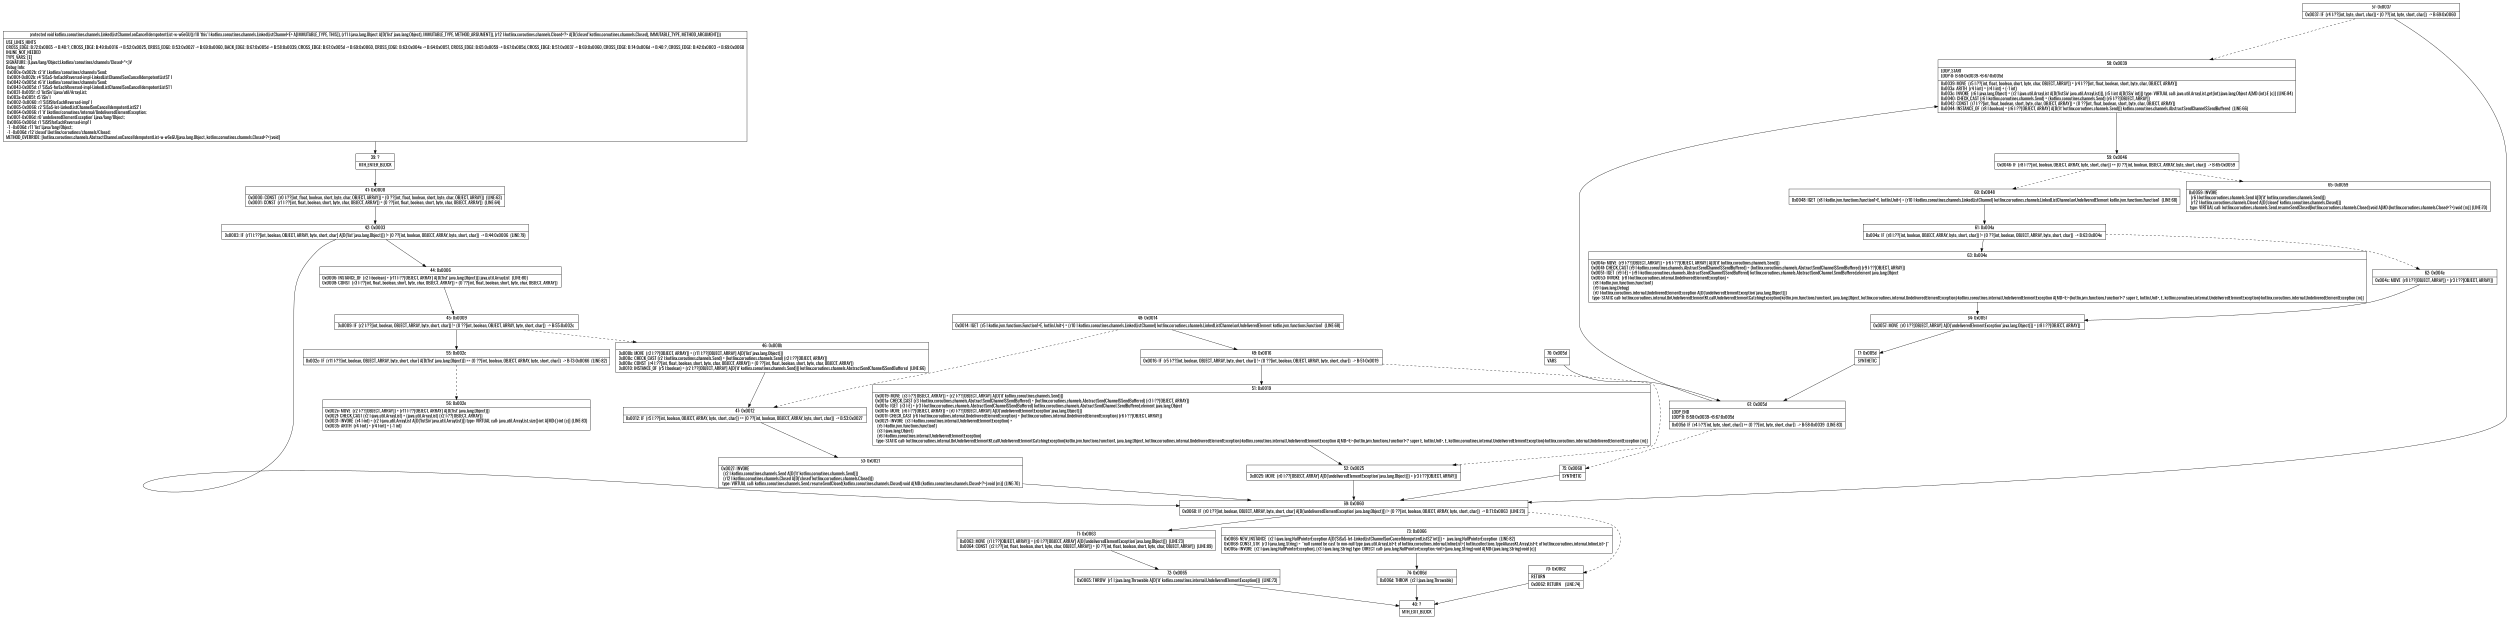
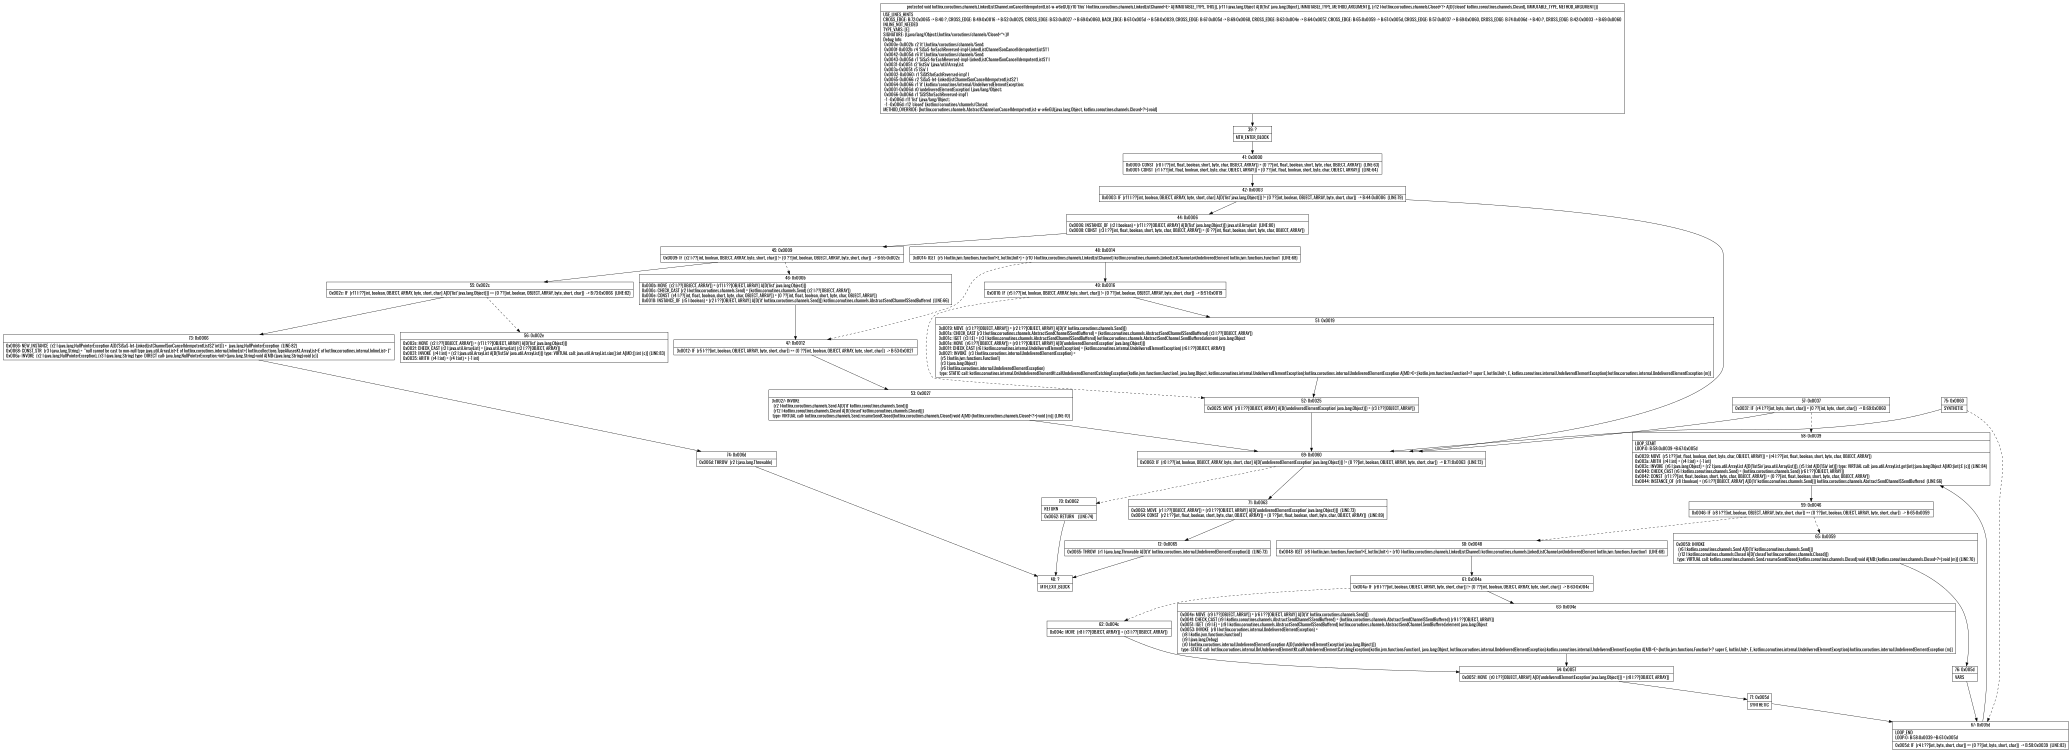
  digraph {
    fontname=Oswald
    node [fontname=Oswald shape=record]
    edge [fontname=Oswald]
    n1 [label="{39\:\ ?|MTH_ENTER_BLOCK\l}"]
    n2 [label="{41\:\ 0x0000|0x0000: CONST  (r0 I:??[int, float, boolean, short, byte, char, OBJECT, ARRAY]) = (0 ??[int, float, boolean, short, byte, char, OBJECT, ARRAY])  (LINE:63)\l0x0001: CONST  (r1 I:??[int, float, boolean, short, byte, char, OBJECT, ARRAY]) = (0 ??[int, float, boolean, short, byte, char, OBJECT, ARRAY])  (LINE:64)\l}"]
    n3 [label="{42\:\ 0x0003|0x0003: IF  (r11 I:??[int, boolean, OBJECT, ARRAY, byte, short, char] A[D('list' java.lang.Object)]) != (0 ??[int, boolean, OBJECT, ARRAY, byte, short, char])  \-\> B:44:0x0006  (LINE:79)\l}"]
    n4 [label="{44\:\ 0x0006|0x0006: INSTANCE_OF  (r2 I:boolean) = (r11 I:??[OBJECT, ARRAY] A[D('list' java.lang.Object)]) java.util.ArrayList  (LINE:80)\l0x0008: CONST  (r3 I:??[int, float, boolean, short, byte, char, OBJECT, ARRAY]) = (0 ??[int, float, boolean, short, byte, char, OBJECT, ARRAY]) \l}"]
    n5 [label="{69\:\ 0x0060|0x0060: IF  (r0 I:??[int, boolean, OBJECT, ARRAY, byte, short, char] A[D('undeliveredElementException' java.lang.Object)]) != (0 ??[int, boolean, OBJECT, ARRAY, byte, short, char])  \-\> B:71:0x0063  (LINE:73)\l}"]
    n6 [label="{45\:\ 0x0009|0x0009: IF  (r2 I:??[int, boolean, OBJECT, ARRAY, byte, short, char]) != (0 ??[int, boolean, OBJECT, ARRAY, byte, short, char])  \-\> B:55:0x002c \l}"]
    n7 [label="{70\:\ 0x0062|RETURN\l|0x0062: RETURN    (LINE:74)\l}"]
    n8 [label="{71\:\ 0x0063|0x0063: MOVE  (r1 I:??[OBJECT, ARRAY]) = (r0 I:??[OBJECT, ARRAY] A[D('undeliveredElementException' java.lang.Object)])  (LINE:73)\l0x0064: CONST  (r2 I:??[int, float, boolean, short, byte, char, OBJECT, ARRAY]) = (0 ??[int, float, boolean, short, byte, char, OBJECT, ARRAY])  (LINE:89)\l}"]
    n9 [label="{46\:\ 0x000b|0x000b: MOVE  (r2 I:??[OBJECT, ARRAY]) = (r11 I:??[OBJECT, ARRAY] A[D('list' java.lang.Object)]) \l0x000c: CHECK_CAST (r2 I:kotlinx.coroutines.channels.Send) = (kotlinx.coroutines.channels.Send) (r2 I:??[OBJECT, ARRAY]) \l0x000e: CONST  (r4 I:??[int, float, boolean, short, byte, char, OBJECT, ARRAY]) = (0 ??[int, float, boolean, short, byte, char, OBJECT, ARRAY]) \l0x0010: INSTANCE_OF  (r5 I:boolean) = (r2 I:??[OBJECT, ARRAY] A[D('it' kotlinx.coroutines.channels.Send)]) kotlinx.coroutines.channels.AbstractSendChannel$SendBuffered  (LINE:66)\l}"]
    n10 [label="{55\:\ 0x002c|0x002c: IF  (r11 I:??[int, boolean, OBJECT, ARRAY, byte, short, char] A[D('list' java.lang.Object)]) == (0 ??[int, boolean, OBJECT, ARRAY, byte, short, char])  \-\> B:73:0x0066  (LINE:82)\l}"]
    n11 [label="{47\:\ 0x0012|0x0012: IF  (r5 I:??[int, boolean, OBJECT, ARRAY, byte, short, char]) == (0 ??[int, boolean, OBJECT, ARRAY, byte, short, char])  \-\> B:53:0x0027 \l}"]
    n12 [label="{56\:\ 0x002e|0x002e: MOVE  (r2 I:??[OBJECT, ARRAY]) = (r11 I:??[OBJECT, ARRAY] A[D('list' java.lang.Object)]) \l0x002f: CHECK_CAST (r2 I:java.util.ArrayList) = (java.util.ArrayList) (r2 I:??[OBJECT, ARRAY]) \l0x0031: INVOKE  (r4 I:int) = (r2 I:java.util.ArrayList A[D('list$iv' java.util.ArrayList)]) type: VIRTUAL call: java.util.ArrayList.size():int A[MD:():int (c)] (LINE:83)\l0x0035: ARITH  (r4 I:int) = (r4 I:int) + (\-1 int) \l}"]
    n13 [label="{73\:\ 0x0066|0x0066: NEW_INSTANCE  (r2 I:java.lang.NullPointerException A[D('$i$a$\-let\-LinkedListChannel$onCancelIdempotentList$2' int)]) =  java.lang.NullPointerException  (LINE:82)\l0x0068: CONST_STR  (r3 I:java.lang.String) =  \"null cannot be cast to non\-null type java.util.ArrayList\<E of kotlinx.coroutines.internal.InlineList\>\{ kotlin.collections.TypeAliasesKt.ArrayList\<E of kotlinx.coroutines.internal.InlineList\> \}\" \l0x006a: INVOKE  (r2 I:java.lang.NullPointerException), (r3 I:java.lang.String) type: DIRECT call: java.lang.NullPointerException.\<init\>(java.lang.String):void A[MD:(java.lang.String):void (c)]\l}"]
    n14 [label="{53\:\ 0x0027|0x0027: INVOKE  \l  (r2 I:kotlinx.coroutines.channels.Send A[D('it' kotlinx.coroutines.channels.Send)])\l  (r12 I:kotlinx.coroutines.channels.Closed A[D('closed' kotlinx.coroutines.channels.Closed)])\l type: VIRTUAL call: kotlinx.coroutines.channels.Send.resumeSendClosed(kotlinx.coroutines.channels.Closed):void A[MD:(kotlinx.coroutines.channels.Closed\<?\>):void (m)] (LINE:70)\l}"]
    n15 [label="{48\:\ 0x0014|0x0014: IGET  (r5 I:kotlin.jvm.functions.Function1\<E, kotlin.Unit\>) = (r10 I:kotlinx.coroutines.channels.LinkedListChannel) kotlinx.coroutines.channels.LinkedListChannel.onUndeliveredElement kotlin.jvm.functions.Function1  (LINE:68)\l}"]
    n16 [label="{49\:\ 0x0016|0x0016: IF  (r5 I:??[int, boolean, OBJECT, ARRAY, byte, short, char]) != (0 ??[int, boolean, OBJECT, ARRAY, byte, short, char])  \-\> B:51:0x0019 \l}"]
    n17 [label="{51\:\ 0x0019|0x0019: MOVE  (r3 I:??[OBJECT, ARRAY]) = (r2 I:??[OBJECT, ARRAY] A[D('it' kotlinx.coroutines.channels.Send)]) \l0x001a: CHECK_CAST (r3 I:kotlinx.coroutines.channels.AbstractSendChannel$SendBuffered) = (kotlinx.coroutines.channels.AbstractSendChannel$SendBuffered) (r3 I:??[OBJECT, ARRAY]) \l0x001c: IGET  (r3 I:E) = (r3 I:kotlinx.coroutines.channels.AbstractSendChannel$SendBuffered) kotlinx.coroutines.channels.AbstractSendChannel.SendBuffered.element java.lang.Object \l0x001e: MOVE  (r6 I:??[OBJECT, ARRAY]) = (r0 I:??[OBJECT, ARRAY] A[D('undeliveredElementException' java.lang.Object)]) \l0x001f: CHECK_CAST (r6 I:kotlinx.coroutines.internal.UndeliveredElementException) = (kotlinx.coroutines.internal.UndeliveredElementException) (r6 I:??[OBJECT, ARRAY]) \l0x0021: INVOKE  (r3 I:kotlinx.coroutines.internal.UndeliveredElementException) = \l  (r5 I:kotlin.jvm.functions.Function1)\l  (r3 I:java.lang.Object)\l  (r6 I:kotlinx.coroutines.internal.UndeliveredElementException)\l type: STATIC call: kotlinx.coroutines.internal.OnUndeliveredElementKt.callUndeliveredElementCatchingException(kotlin.jvm.functions.Function1, java.lang.Object, kotlinx.coroutines.internal.UndeliveredElementException):kotlinx.coroutines.internal.UndeliveredElementException A[MD:\<E\>:(kotlin.jvm.functions.Function1\<? super E, kotlin.Unit\>, E, kotlinx.coroutines.internal.UndeliveredElementException):kotlinx.coroutines.internal.UndeliveredElementException (m)]\l}"]
    n18 [label="{52\:\ 0x0025|0x0025: MOVE  (r0 I:??[OBJECT, ARRAY] A[D('undeliveredElementException' java.lang.Object)]) = (r3 I:??[OBJECT, ARRAY]) \l}"]
    n19 [label="{74\:\ 0x006d|0x006d: THROW  (r2 I:java.lang.Throwable) \l}"]
    n20 [label="{57\:\ 0x0037|0x0037: IF  (r4 I:??[int, byte, short, char]) \< (0 ??[int, byte, short, char])  \-\> B:69:0x0060 \l}"]
    n21 [label="{58\:\ 0x0039|LOOP_START\lLOOP:0: B:58:0x0039\-\>B:67:0x005d\l|0x0039: MOVE  (r5 I:??[int, float, boolean, short, byte, char, OBJECT, ARRAY]) = (r4 I:??[int, float, boolean, short, byte, char, OBJECT, ARRAY]) \l0x003a: ARITH  (r4 I:int) = (r4 I:int) + (\-1 int) \l0x003c: INVOKE  (r6 I:java.lang.Object) = (r2 I:java.util.ArrayList A[D('list$iv' java.util.ArrayList)]), (r5 I:int A[D('i$iv' int)]) type: VIRTUAL call: java.util.ArrayList.get(int):java.lang.Object A[MD:(int):E (c)] (LINE:84)\l0x0040: CHECK_CAST (r6 I:kotlinx.coroutines.channels.Send) = (kotlinx.coroutines.channels.Send) (r6 I:??[OBJECT, ARRAY]) \l0x0042: CONST  (r7 I:??[int, float, boolean, short, byte, char, OBJECT, ARRAY]) = (0 ??[int, float, boolean, short, byte, char, OBJECT, ARRAY]) \l0x0044: INSTANCE_OF  (r8 I:boolean) = (r6 I:??[OBJECT, ARRAY] A[D('it' kotlinx.coroutines.channels.Send)]) kotlinx.coroutines.channels.AbstractSendChannel$SendBuffered  (LINE:66)\l}"]
    n22 [label="{59\:\ 0x0046|0x0046: IF  (r8 I:??[int, boolean, OBJECT, ARRAY, byte, short, char]) == (0 ??[int, boolean, OBJECT, ARRAY, byte, short, char])  \-\> B:65:0x0059 \l}"]
    n23 [label="{60\:\ 0x0048|0x0048: IGET  (r8 I:kotlin.jvm.functions.Function1\<E, kotlin.Unit\>) = (r10 I:kotlinx.coroutines.channels.LinkedListChannel) kotlinx.coroutines.channels.LinkedListChannel.onUndeliveredElement kotlin.jvm.functions.Function1  (LINE:68)\l}"]
    n24 [label="{65\:\ 0x0059|0x0059: INVOKE  \l  (r6 I:kotlinx.coroutines.channels.Send A[D('it' kotlinx.coroutines.channels.Send)])\l  (r12 I:kotlinx.coroutines.channels.Closed A[D('closed' kotlinx.coroutines.channels.Closed)])\l type: VIRTUAL call: kotlinx.coroutines.channels.Send.resumeSendClosed(kotlinx.coroutines.channels.Closed):void A[MD:(kotlinx.coroutines.channels.Closed\<?\>):void (m)] (LINE:70)\l}"]
    n25 [label="{61\:\ 0x004a|0x004a: IF  (r8 I:??[int, boolean, OBJECT, ARRAY, byte, short, char]) != (0 ??[int, boolean, OBJECT, ARRAY, byte, short, char])  \-\> B:63:0x004e \l}"]
    n26 [label="{76\:\ 0x005d|VARS\l}"]
    n27 [label="{62\:\ 0x004c|0x004c: MOVE  (r8 I:??[OBJECT, ARRAY]) = (r3 I:??[OBJECT, ARRAY]) \l}"]
    n28 [label="{63\:\ 0x004e|0x004e: MOVE  (r9 I:??[OBJECT, ARRAY]) = (r6 I:??[OBJECT, ARRAY] A[D('it' kotlinx.coroutines.channels.Send)]) \l0x004f: CHECK_CAST (r9 I:kotlinx.coroutines.channels.AbstractSendChannel$SendBuffered) = (kotlinx.coroutines.channels.AbstractSendChannel$SendBuffered) (r9 I:??[OBJECT, ARRAY]) \l0x0051: IGET  (r9 I:E) = (r9 I:kotlinx.coroutines.channels.AbstractSendChannel$SendBuffered) kotlinx.coroutines.channels.AbstractSendChannel.SendBuffered.element java.lang.Object \l0x0053: INVOKE  (r8 I:kotlinx.coroutines.internal.UndeliveredElementException) = \l  (r8 I:kotlin.jvm.functions.Function1)\l  (r9 I:java.lang.Debug)\l  (r0 I:kotlinx.coroutines.internal.UndeliveredElementException A[D('undeliveredElementException' java.lang.Object)])\l type: STATIC call: kotlinx.coroutines.internal.OnUndeliveredElementKt.callUndeliveredElementCatchingException(kotlin.jvm.functions.Function1, java.lang.Object, kotlinx.coroutines.internal.UndeliveredElementException):kotlinx.coroutines.internal.UndeliveredElementException A[MD:\<E\>:(kotlin.jvm.functions.Function1\<? super E, kotlin.Unit\>, E, kotlinx.coroutines.internal.UndeliveredElementException):kotlinx.coroutines.internal.UndeliveredElementException (m)]\l}"]
    n29 [label="{64\:\ 0x0057|0x0057: MOVE  (r0 I:??[OBJECT, ARRAY] A[D('undeliveredElementException' java.lang.Object)]) = (r8 I:??[OBJECT, ARRAY]) \l}"]
    n30 [label="{77\:\ 0x005d|SYNTHETIC\l}"]
    n31 [label="{67\:\ 0x005d|LOOP_END\lLOOP:0: B:58:0x0039\-\>B:67:0x005d\l|0x005d: IF  (r4 I:??[int, byte, short, char]) \>= (0 ??[int, byte, short, char])  \-\> B:58:0x0039  (LINE:83)\l}"]
    n32 [label="{75\:\ 0x0060|SYNTHETIC\l}"]
    n33 [label="{40\:\ ?|MTH_EXIT_BLOCK\l}"]
    n34 [label="{72\:\ 0x0065|0x0065: THROW  (r1 I:java.lang.Throwable A[D('it' kotlinx.coroutines.internal.UndeliveredElementException)])  (LINE:73)\l}"]
    n35 [label="{protected void kotlinx.coroutines.channels.LinkedListChannel.onCancelIdempotentList\-w\-w6eGU((r10 'this' I:kotlinx.coroutines.channels.LinkedListChannel\<E\> A[IMMUTABLE_TYPE, THIS]), (r11 I:java.lang.Object A[D('list' java.lang.Object), IMMUTABLE_TYPE, METHOD_ARGUMENT]), (r12 I:kotlinx.coroutines.channels.Closed\<?\> A[D('closed' kotlinx.coroutines.channels.Closed), IMMUTABLE_TYPE, METHOD_ARGUMENT]))  | USE_LINES_HINTS\lCROSS_EDGE: B:72:0x0065 \-\> B:40:?, CROSS_EDGE: B:49:0x0016 \-\> B:52:0x0025, CROSS_EDGE: B:53:0x0027 \-\> B:69:0x0060, BACK_EDGE: B:67:0x005d \-\> B:58:0x0039, CROSS_EDGE: B:67:0x005d \-\> B:69:0x0060, CROSS_EDGE: B:63:0x004e \-\> B:64:0x0057, CROSS_EDGE: B:65:0x0059 \-\> B:67:0x005d, CROSS_EDGE: B:57:0x0037 \-\> B:69:0x0060, CROSS_EDGE: B:74:0x006d \-\> B:40:?, CROSS_EDGE: B:42:0x0003 \-\> B:69:0x0060\lINLINE_NOT_NEEDED\lTYPE_VARS: [E]\lSIGNATURE: (Ljava\/lang\/Object;Lkotlinx\/coroutines\/channels\/Closed\<*\>;)V\lDebug Info:\l  0x000e\-0x002b: r2 'it' Lkotlinx\/coroutines\/channels\/Send;\l  0x000f\-0x002b: r4 '$i$a$\-forEachReversed\-impl\-LinkedListChannel$onCancelIdempotentList$1' I\l  0x0042\-0x005d: r6 'it' Lkotlinx\/coroutines\/channels\/Send;\l  0x0043\-0x005d: r7 '$i$a$\-forEachReversed\-impl\-LinkedListChannel$onCancelIdempotentList$1' I\l  0x0031\-0x005f: r2 'list$iv' Ljava\/util\/ArrayList;\l  0x003a\-0x005f: r5 'i$iv' I\l  0x0002\-0x0060: r1 '$i$f$forEachReversed\-impl' I\l  0x0065\-0x0066: r2 '$i$a$\-let\-LinkedListChannel$onCancelIdempotentList$2' I\l  0x0064\-0x0066: r1 'it' Lkotlinx\/coroutines\/internal\/UndeliveredElementException;\l  0x0001\-0x006d: r0 'undeliveredElementException' Ljava\/lang\/Object;\l  0x0066\-0x006d: r1 '$i$f$forEachReversed\-impl' I\l  \-1 \-0x006d: r11 'list' Ljava\/lang\/Object;\l  \-1 \-0x006d: r12 'closed' Lkotlinx\/coroutines\/channels\/Closed;\lMETHOD_OVERRIDE: [kotlinx.coroutines.channels.AbstractChannel.onCancelIdempotentList\-w\-w6eGU(java.lang.Object, kotlinx.coroutines.channels.Closed\<?\>):void]\l}"]
    n1 -> n2
    n2 -> n3
    n3 -> n4
    n3 -> n5 [style=solid]
    n4 -> n6
    n5 -> n7 [style=dashed]
    n5 -> n8
    n6 -> n9 [style=dashed]
    n6 -> n10
    n7 -> n33
    n8 -> n34
    n9 -> n11
    n10 -> n12 [style=dashed]
+   n10 -> n13
    n11 -> n14
    n13 -> n19
    n14 -> n5
    n15 -> n11 [style=dashed]
    n15 -> n16
    n16 -> n17
    n16 -> n18 [style=dashed]
    n17 -> n18
    n18 -> n5
    n19 -> n33
    n20 -> n5
    n20 -> n21 [style=dashed]
    n21 -> n22
    n22 -> n23 [style=dashed]
    n22 -> n24 [style=dashed]
    n23 -> n25
+   n24 -> n26
    n25 -> n27 [style=dashed]
    n25 -> n28
    n26 -> n31
    n27 -> n29
    n28 -> n29
    n29 -> n30
    n30 -> n31
    n31 -> n21
-   n31 -> n32 [style=dashed]
+   n32 -> n31 [style=dashed]
    n32 -> n5
    n34 -> n33
    n35 -> n1
  }
